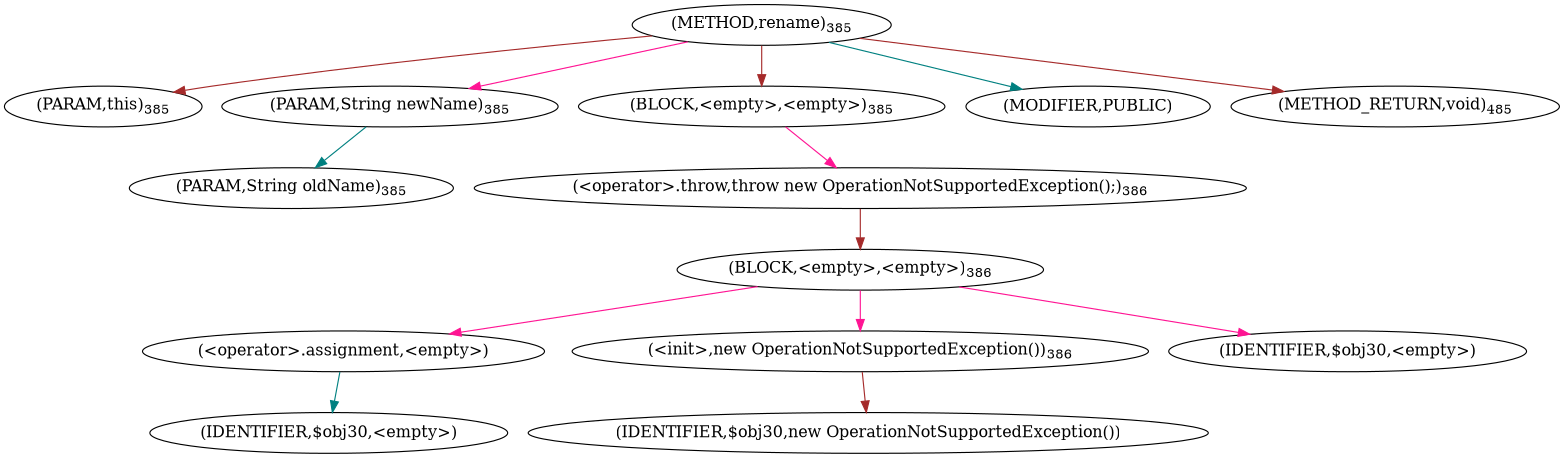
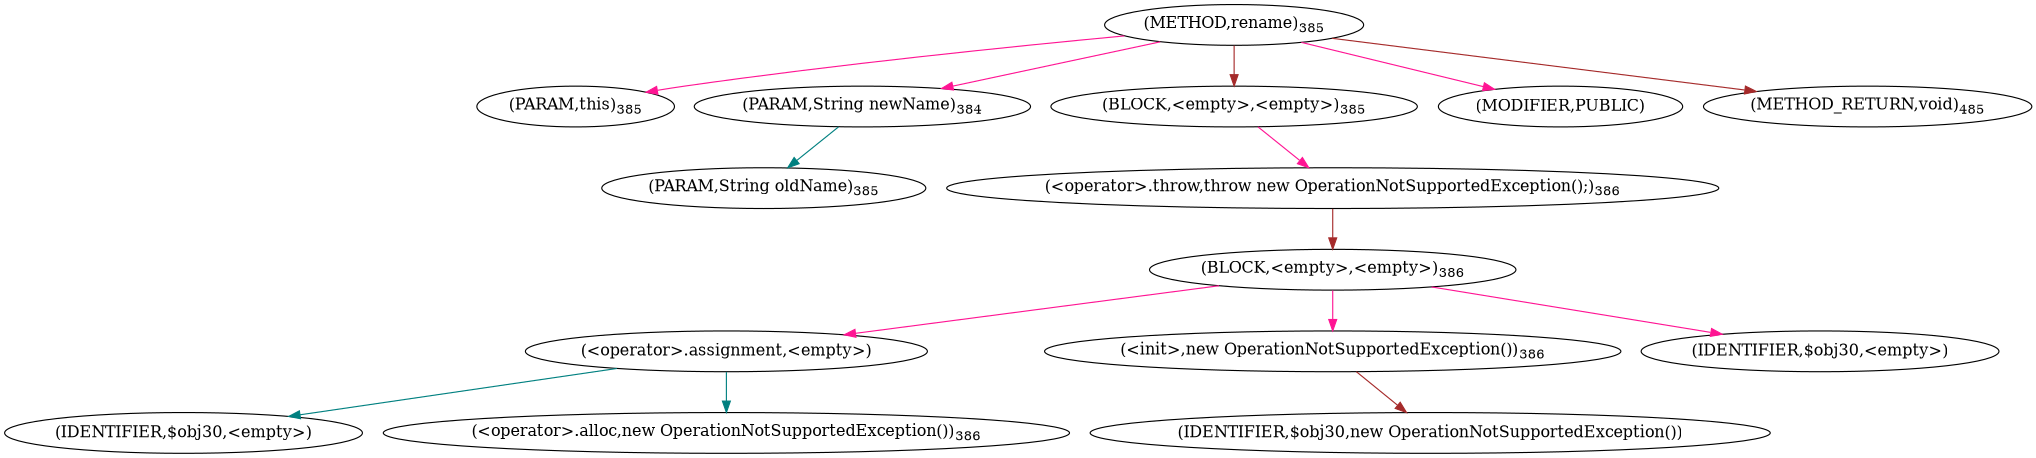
  digraph {
    edge [color=deeppink]
    n1 [label=<(METHOD,rename)<SUB>385</SUB>>]
    n2 [label=<(PARAM,this)<SUB>385</SUB>>]
-   n3 [label=<(PARAM,String newName)<SUB>385</SUB>>]
+   n3 [label=<(PARAM,String newName)<SUB>384</SUB>>]
    n4 [label=<(BLOCK,&lt;empty&gt;,&lt;empty&gt;)<SUB>385</SUB>>]
    n5 [label=<(MODIFIER,PUBLIC)>]
    n6 [label=<(METHOD_RETURN,void)<SUB>485</SUB>>]
    n7 [label=<(PARAM,String oldName)<SUB>385</SUB>>]
    n8 [label=<(&lt;operator&gt;.throw,throw new OperationNotSupportedException();)<SUB>386</SUB>>]
    n9 [label=<(BLOCK,&lt;empty&gt;,&lt;empty&gt;)<SUB>386</SUB>>]
    n10 [label=<(&lt;operator&gt;.assignment,&lt;empty&gt;)>]
    n11 [label=<(&lt;init&gt;,new OperationNotSupportedException())<SUB>386</SUB>>]
    n12 [label=<(IDENTIFIER,$obj30,&lt;empty&gt;)>]
    n13 [label=<(IDENTIFIER,$obj30,&lt;empty&gt;)>]
+   n14 [label=<(&lt;operator&gt;.alloc,new OperationNotSupportedException())<SUB>386</SUB>>]
    n15 [label=<(IDENTIFIER,$obj30,new OperationNotSupportedException())>]
-   n1 -> n2 [color=brown]
+   n1 -> n2
    n1 -> n3
    n1 -> n4 [color=brown]
-   n1 -> n5 [color=teal]
+   n1 -> n5
    n1 -> n6 [color=brown]
    n3 -> n7 [color=teal]
    n4 -> n8
    n8 -> n9 [color=brown]
    n9 -> n10
    n9 -> n11
    n9 -> n12
    n10 -> n13 [color=teal]
+   n10 -> n14 [color=teal]
    n11 -> n15 [color=brown]
  }
